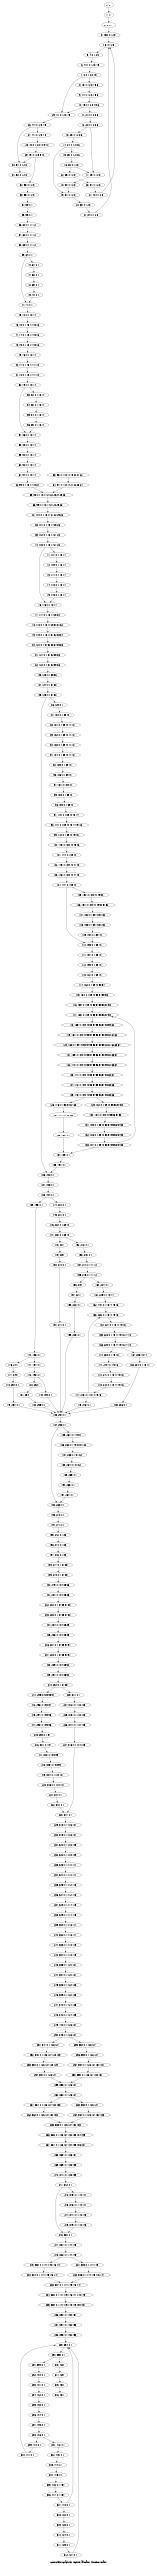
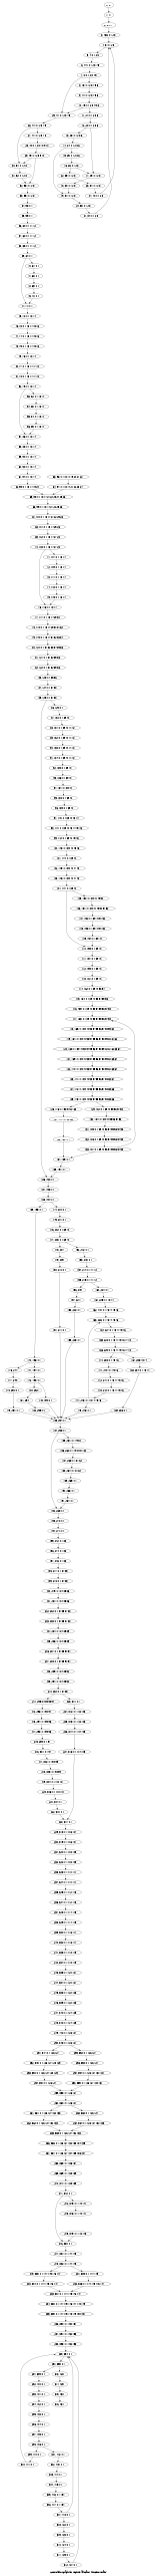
  digraph {
    label="Control-flow-graph for register allocator (function _main)"
    n1 [label="0, 0: "]
    n2 [label="1, 1: "]
    n3 [label="2, 2: 0 1 "]
    n4 [label="3, 436: 0 1 2 3 "]
    n5 [label="4, 3: 0 1 2 3 "]
    n6 [label="5, 4: 0 1 2 3 "]
    n7 [label="6, 441: 0 1 2 3 4 5 "]
    n8 [label="7, 8: 0 1 2 3 4 5 "]
    n9 [label="8, 13: 0 1 2 3 4 5 6 "]
    n10 [label="25, 41: 0 1 2 3 4 5 "]
    n11 [label="9, 14: 0 1 2 3 4 5 6 "]
    n12 [label="26, 44: 0 1 2 3 4 5 "]
    n13 [label="10, 15: 0 1 2 3 4 5 6 "]
    n14 [label="11, 21: 0 1 2 3 6 "]
    n15 [label="12, 22: 0 1 2 3 6 "]
    n16 [label="13, 23: 0 1 2 3 6 "]
    n17 [label="17, 29: 0 1 2 3 "]
    n18 [label="14, 24: 0 1 2 3 6 "]
    n19 [label="18, 30: 0 1 2 3 "]
    n20 [label="15, 25: 0 1 2 3 6 "]
    n21 [label="19, 31: 0 1 2 3 "]
    n22 [label="16, 26: 0 1 2 3 "]
    n23 [label="20, 33: 0 1 2 3 "]
    n24 [label="22, 35: 0 1 2 3 "]
    n25 [label="23, 37: 0 1 2 3 "]
    n26 [label="21, 34: 0 1 2 3 "]
    n27 [label="24, 40: 0 1 2 3 "]
    n28 [label="27, 47: 0 1 2 3 7 8 "]
    n29 [label="30, 51: 0 1 2 3 "]
    n30 [label="28, 48: 0 1 2 3 7 8 9 10 "]
    n31 [label="31, 52: 0 1 2 3 "]
    n32 [label="29, 49: 0 1 2 3 9 10 "]
    n33 [label="32, 53: 0 1 2 3 "]
    n34 [label="33, 55: 0 1 2 3 "]
    n35 [label="34, 58: 0 1 "]
    n36 [label="35, 59: 0 1 "]
    n37 [label="36, 60: 0 1 11 12 "]
    n38 [label="37, 62: 0 1 11 12 "]
    n39 [label="38, 63: 0 1 11 12 "]
    n40 [label="39, 64: 0 1 "]
    n41 [label="40, 67: 0 1 "]
    n42 [label="44, 71: 0 1 "]
    n43 [label="41, 68: 0 1 "]
    n44 [label="45, 72: 0 1 13 14 "]
    n45 [label="42, 69: 0 1 "]
    n46 [label="43, 70: 0 1 "]
    n47 [label="46, 73: 0 1 13 14 15 16 "]
    n48 [label="47, 74: 0 1 13 14 15 16 "]
    n49 [label="48, 75: 0 1 13 14 15 16 "]
    n50 [label="49, 76: 0 1 13 14 "]
    n51 [label="50, 77: 0 1 13 14 17 18 "]
    n52 [label="51, 78: 0 1 13 14 17 18 "]
    n53 [label="52, 79: 0 1 13 14 "]
    n54 [label="53, 82: 0 1 13 14 "]
    n55 [label="57, 86: 0 1 13 14 "]
    n56 [label="54, 83: 0 1 13 14 "]
    n57 [label="58, 88: 0 1 13 14 "]
    n58 [label="55, 84: 0 1 13 14 "]
    n59 [label="56, 85: 0 1 13 14 "]
    n60 [label="59, 90: 0 1 13 14 "]
    n61 [label="60, 92: 0 1 13 14 "]
    n62 [label="61, 94: 0 1 13 14 "]
    n63 [label="62, 95: 0 1 13 14 19 20 "]
    n64 [label="65, 98: 0 1 13 14 21 22 23 24 25 26 "]
    n65 [label="63, 96: 0 1 13 14 19 20 21 22 "]
    n66 [label="64, 97: 0 1 13 14 21 22 23 24 "]
    n67 [label="66, 99: 0 1 13 14 21 22 25 26 "]
    n68 [label="67, 100: 0 1 13 14 21 22 25 26 "]
    n69 [label="68, 101: 0 1 13 14 25 26 "]
    n70 [label="69, 102: 0 1 13 14 27 28 "]
    n71 [label="70, 103: 0 1 13 14 27 28 "]
    n72 [label="71, 107: 0 1 13 14 "]
    n73 [label="76, 116: 0 1 13 14 "]
    n74 [label="72, 109: 0 1 13 14 "]
    n75 [label="77, 117: 0 1 13 14 29 30 "]
    n76 [label="73, 111: 0 1 13 14 "]
    n77 [label="74, 113: 0 1 13 14 "]
    n78 [label="75, 115: 0 1 13 14 "]
    n79 [label="78, 118: 0 1 13 14 29 30 31 32 "]
    n80 [label="79, 119: 0 1 13 14 31 32 33 34 "]
    n81 [label="80, 120: 0 1 31 32 33 34 35 36 "]
    n82 [label="81, 121: 0 1 31 32 35 36 "]
    n83 [label="82, 122: 0 1 31 32 35 36 "]
    n84 [label="83, 123: 0 1 35 36 "]
    n85 [label="84, 124: 0 1 37 38 "]
    n86 [label="85, 125: 0 1 37 38 "]
    n87 [label="86, 129: 0 1 "]
    n88 [label="136, 192: 0 1 "]
    n89 [label="87, 130: 0 1 39 40 "]
    n90 [label="137, 193: 0 1 "]
    n91 [label="88, 131: 0 1 39 40 41 42 "]
    n92 [label="89, 132: 0 1 39 40 41 42 "]
    n93 [label="90, 133: 0 1 39 40 41 42 "]
    n94 [label="91, 134: 0 1 39 40 41 42 "]
    n95 [label="92, 135: 0 1 39 40 "]
    n96 [label="93, 136: 0 1 39 40 "]
    n97 [label="94, 137: 0 1 39 40 "]
    n98 [label="95, 138: 0 1 39 40 "]
    n99 [label="96, 139: 0 1 39 40 "]
    n100 [label="97, 140: 0 1 39 40 43 44 "]
    n101 [label="98, 141: 0 1 39 40 43 44 45 46 "]
    n102 [label="99, 142: 0 1 39 40 45 46 "]
    n103 [label="100, 143: 0 1 39 40 45 46 "]
    n104 [label="101, 144: 0 1 39 40 "]
    n105 [label="102, 145: 0 1 39 40 47 48 "]
    n106 [label="103, 146: 0 1 39 40 47 48 "]
    n107 [label="104, 147: 0 1 39 40 "]
    n108 [label="105, 150: 0 1 39 40 49 50 "]
    n109 [label="110, 155: 0 1 39 40 "]
    n110 [label="106, 151: 0 1 39 40 49 50 51 52 "]
    n111 [label="111, 157: 0 1 39 40 "]
    n112 [label="107, 152: 0 1 39 40 51 52 "]
    n113 [label="108, 153: 0 1 39 40 51 52 "]
    n114 [label="109, 154: 0 1 39 40 "]
    n115 [label="112, 159: 0 1 39 40 "]
    n116 [label="113, 161: 0 1 39 40 "]
    n117 [label="114, 162: 0 1 39 40 53 54 "]
    n118 [label="115, 164: 0 1 39 40 53 54 55 56 "]
    n119 [label="116, 439: 0 1 39 40 53 54 55 56 57 58 "]
    n120 [label="117, 163: 0 1 39 40 53 54 55 56 57 58 "]
    n121 [label="118, 165: 0 1 39 40 53 54 55 56 57 58 59 60 "]
    n122 [label="119, 167: 0 1 39 40 53 54 55 56 57 58 59 60 61 62 "]
    n123 [label="120, 168: 0 1 39 40 53 54 55 56 57 58 59 60 61 62 63 64 "]
    n124 [label="121, 169: 0 1 39 40 53 54 55 56 57 58 59 60 63 64 "]
    n125 [label="122, 170: 0 1 39 40 53 54 55 56 57 58 59 60 63 64 "]
    n126 [label="123, 171: 0 1 39 40 53 54 55 56 57 58 63 64 "]
    n127 [label="124, 172: 0 1 39 40 53 54 55 56 57 58 65 66 "]
    n128 [label="125, 173: 0 1 39 40 53 54 55 56 57 58 65 66 "]
    n129 [label="126, 176: 0 1 53 54 67 68 "]
    n130 [label="129, 182: 0 1 39 40 55 56 57 58 "]
    n131 [label="127, 177: 0 1 67 68 "]
    n132 [label="130, 184: 0 1 39 40 55 56 57 58 "]
    n133 [label="128, 180: 0 1 "]
    n134 [label="134, 189: 0 1 "]
    n135 [label="135, 191: 0 1 "]
    n136 [label="131, 185: 0 1 39 40 53 54 55 56 57 58 "]
    n137 [label="132, 186: 0 1 39 40 53 54 55 56 57 58 "]
    n138 [label="133, 187: 0 1 39 40 53 54 55 56 57 58 "]
    n139 [label="138, 194: 0 1 "]
    n140 [label="139, 195: 0 1 "]
    n141 [label="144, 200: 0 1 "]
    n142 [label="140, 196: 0 1 "]
    n143 [label="145, 201: 0 1 "]
    n144 [label="141, 197: 0 1 "]
    n145 [label="176, 247: "]
    n146 [label="142, 198: 0 1 "]
    n147 [label="177, 249: "]
    n148 [label="143, 199: 0 1 "]
    n149 [label="180, 252: "]
    n150 [label="183, 257: 0 1 "]
    n151 [label="181, 254: "]
    n152 [label="184, 258: 0 1 "]
    n153 [label="146, 202: 0 1 69 70 "]
    n154 [label="147, 203: 0 1 69 70 "]
    n155 [label="148, 207: "]
    n156 [label="152, 212: 0 1 "]
    n157 [label="149, 209: "]
    n158 [label="153, 213: 0 1 "]
    n159 [label="150, 210: 0 1 "]
    n160 [label="151, 211: 0 1 "]
    n161 [label="154, 214: 0 1 71 72 "]
    n162 [label="155, 215: 0 1 71 72 "]
    n163 [label="156, 219: "]
    n164 [label="160, 224: 0 1 "]
    n165 [label="157, 221: "]
    n166 [label="161, 225: 0 1 73 74 "]
    n167 [label="158, 222: 0 1 "]
    n168 [label="159, 223: 0 1 "]
    n169 [label="162, 440: 0 1 73 74 75 76 "]
    n170 [label="163, 226: 0 1 73 74 75 76 "]
    n171 [label="164, 227: 0 1 73 74 75 76 "]
    n172 [label="165, 228: 0 1 73 74 75 76 77 78 "]
    n173 [label="166, 229: 0 1 73 74 75 76 77 78 "]
    n174 [label="167, 233: 73 74 "]
    n175 [label="170, 238: 0 1 75 76 "]
    n176 [label="168, 234: 0 1 73 74 "]
    n177 [label="171, 240: 0 1 75 76 "]
    n178 [label="169, 236: 0 1 "]
    n179 [label="172, 241: 0 1 73 74 75 76 "]
    n180 [label="173, 242: 0 1 73 74 75 76 "]
    n181 [label="174, 243: 0 1 73 74 75 76 "]
    n182 [label="175, 246: 0 1 "]
    n183 [label="178, 250: 0 1 "]
    n184 [label="179, 251: 0 1 "]
    n185 [label="182, 255: 0 1 "]
    n186 [label="185, 261: 0 1 79 80 "]
    n187 [label="192, 268: 0 1 "]
    n188 [label="186, 262: 0 1 79 80 81 82 "]
    n189 [label="193, 270: 0 1 "]
    n190 [label="187, 263: 0 1 81 82 "]
    n191 [label="188, 264: 0 1 81 82 "]
    n192 [label="189, 265: 0 1 "]
    n193 [label="190, 266: 0 1 "]
    n194 [label="191, 267: 0 1 "]
    n195 [label="194, 271: 0 1 "]
    n196 [label="195, 272: 0 1 83 "]
    n197 [label="196, 274: 0 1 83 "]
    n198 [label="197, 276: 0 1 83 "]
    n199 [label="198, 277: 0 1 84 85 "]
    n200 [label="199, 278: 0 1 84 85 "]
    n201 [label="200, 279: 0 1 84 85 86 "]
    n202 [label="201, 281: 0 1 84 85 86 "]
    n203 [label="202, 282: 0 1 84 85 87 88 "]
    n204 [label="203, 283: 0 1 84 85 87 88 "]
    n205 [label="204, 284: 0 1 84 85 89 "]
    n206 [label="205, 286: 0 1 84 85 89 "]
    n207 [label="206, 287: 0 1 84 85 90 91 "]
    n208 [label="207, 288: 0 1 84 85 90 91 "]
    n209 [label="208, 289: 0 1 84 85 92 "]
    n210 [label="209, 291: 0 1 84 85 92 "]
    n211 [label="210, 292: 0 1 84 85 "]
    n212 [label="211, 295: 84 85 93 94 "]
    n213 [label="223, 311: 0 1 "]
    n214 [label="212, 296: 0 1 93 94 "]
    n215 [label="224, 312: 0 1 102 103 "]
    n216 [label="213, 297: 0 1 95 96 "]
    n217 [label="214, 298: 0 1 95 96 "]
    n218 [label="215, 299: 0 1 97 "]
    n219 [label="216, 301: 0 1 97 "]
    n220 [label="217, 302: 0 1 98 99 "]
    n221 [label="218, 303: 0 1 98 99 "]
    n222 [label="219, 304: 0 1 100 101 "]
    n223 [label="220, 306: 0 1 100 101 "]
    n224 [label="221, 307: 0 1 "]
    n225 [label="222, 310: 0 1 "]
    n226 [label="228, 317: 0 1 "]
    n227 [label="229, 318: 0 1 106 107 "]
    n228 [label="225, 313: 0 1 102 103 "]
    n229 [label="226, 314: 0 1 104 105 "]
    n230 [label="227, 316: 0 1 104 105 "]
    n231 [label="230, 319: 0 1 106 107 "]
    n232 [label="231, 320: 0 1 108 109 "]
    n233 [label="232, 322: 0 1 108 109 "]
    n234 [label="233, 323: 0 1 110 111 "]
    n235 [label="234, 324: 0 1 110 111 "]
    n236 [label="235, 325: 0 1 112 113 "]
    n237 [label="236, 327: 0 1 112 113 "]
    n238 [label="237, 328: 0 1 114 115 "]
    n239 [label="238, 329: 0 1 114 115 "]
    n240 [label="239, 330: 0 1 116 117 "]
    n241 [label="240, 332: 0 1 116 117 "]
    n242 [label="241, 333: 0 1 118 119 "]
    n243 [label="242, 334: 0 1 118 119 "]
    n244 [label="243, 335: 0 1 120 121 "]
    n245 [label="244, 337: 0 1 120 121 "]
    n246 [label="245, 338: 0 1 122 123 "]
    n247 [label="246, 339: 0 1 122 123 "]
    n248 [label="247, 340: 0 1 124 125 "]
    n249 [label="248, 342: 0 1 124 125 "]
    n250 [label="249, 442: 0 1 126 127 "]
    n251 [label="250, 343: 0 1 126 127 "]
    n252 [label="251, 347: 0 1 126 127 "]
    n253 [label="255, 352: 0 1 126 127 "]
    n254 [label="252, 348: 0 1 126 127 128 129 "]
    n255 [label="256, 353: 0 1 126 127 "]
    n256 [label="253, 350: 0 1 126 127 128 129 "]
    n257 [label="254, 351: 0 1 126 127 "]
    n258 [label="259, 358: 0 1 126 127 "]
    n259 [label="260, 360: 0 1 126 127 "]
    n260 [label="257, 354: 0 1 126 127 130 131 "]
    n261 [label="258, 355: 0 1 126 127 130 131 "]
    n262 [label="261, 361: 0 1 126 127 132 133 "]
    n263 [label="263, 363: 0 1 126 127 "]
    n264 [label="262, 362: 0 1 126 127 132 133 "]
    n265 [label="264, 364: 0 1 126 127 132 133 "]
    n266 [label="265, 365: 0 1 126 127 132 133 "]
    n267 [label="266, 366: 0 1 126 127 132 133 134 135 "]
    n268 [label="267, 367: 0 1 126 127 134 135 136 137 "]
    n269 [label="268, 368: 0 1 136 137 "]
    n270 [label="269, 369: 0 1 138 139 "]
    n271 [label="270, 371: 0 1 138 139 "]
    n272 [label="271, 372: 0 1 "]
    n273 [label="272, 375: 0 1 140 141 "]
    n274 [label="276, 380: 0 1 "]
    n275 [label="273, 376: 0 1 140 141 "]
    n276 [label="277, 381: 0 1 144 145 "]
-   n277 [label="274, 377: 0 1 142 143 "]
    n278 [label="275, 379: 0 1 142 143 "]
    n279 [label="278, 382: 0 1 144 145 "]
    n280 [label="279, 383: 0 1 144 145 146 147 "]
    n281 [label="281, 385: 0 1 144 145 "]
    n282 [label="280, 384: 0 1 144 145 146 147 "]
    n283 [label="282, 386: 0 1 144 145 146 147 "]
    n284 [label="283, 387: 0 1 144 145 146 147 "]
    n285 [label="284, 388: 0 1 144 145 146 147 148 149 "]
    n286 [label="285, 389: 0 1 144 145 148 149 150 151 "]
    n287 [label="286, 390: 0 1 150 151 "]
    n288 [label="287, 391: 0 1 152 153 "]
    n289 [label="288, 393: 0 1 152 153 "]
    n290 [label="289, 394: 0 1 "]
    n291 [label="290, 395: 0 1 "]
    n292 [label="291, 399: 0 1 "]
    n293 [label="313, 428: "]
    n294 [label="292, 400: 0 1 "]
    n295 [label="314, 429: "]
    n296 [label="293, 401: 0 1 "]
    n297 [label="294, 402: 0 1 "]
    n298 [label="295, 403: 0 1 "]
    n299 [label="296, 404: 0 1 "]
    n300 [label="297, 405: 0 1 "]
    n301 [label="298, 406: 0 1 "]
    n302 [label="299, 410: 0 1 "]
    n303 [label="301, 412: 0 1 "]
    n304 [label="300, 411: 0 1 "]
    n305 [label="302, 413: 0 1 "]
    n306 [label="303, 414: 0 1 "]
    n307 [label="304, 415: 0 1 "]
    n308 [label="305, 416: 0 1 154 "]
    n309 [label="306, 417: 0 1 154 "]
    n310 [label="307, 418: 0 1 "]
    n311 [label="308, 422: 0 1 "]
    n312 [label="309, 423: 0 1 "]
    n313 [label="310, 424: 0 1 "]
    n314 [label="311, 425: 0 1 "]
    n315 [label="312, 427: 0 1 "]
    n316 [label="315, 430: "]
    n317 [label="316, 431: "]
    n1 -> n2
    n2 -> n3
    n3 -> n4
    n4 -> n5
    n5 -> n6
    n6 -> n7
    n7 -> n8
    n8 -> n9
    n8 -> n10
    n9 -> n11
    n10 -> n12
    n11 -> n13
    n12 -> n28
    n12 -> n29
    n13 -> n10
    n13 -> n14
    n14 -> n15
    n15 -> n16
    n15 -> n17
    n16 -> n18
    n17 -> n19
    n18 -> n20
    n18 -> n21
    n19 -> n21
    n20 -> n22
    n21 -> n23
    n22 -> n17
    n22 -> n24
    n23 -> n26
    n24 -> n25
    n25 -> n27
    n26 -> n5
    n27 -> n5
    n28 -> n30
    n29 -> n31
    n30 -> n32
+   n31 -> n33
    n32 -> n29
    n32 -> n33
    n33 -> n34
    n34 -> n35
    n35 -> n36
    n36 -> n37
    n37 -> n38
    n38 -> n39
    n39 -> n40
    n40 -> n41
    n40 -> n42
    n41 -> n43
    n42 -> n44
    n43 -> n45
    n44 -> n47
    n45 -> n46
    n46 -> n42
    n47 -> n48
    n48 -> n49
    n49 -> n50
    n50 -> n51
    n51 -> n52
    n52 -> n53
    n53 -> n54
    n53 -> n55
    n54 -> n56
    n55 -> n57
    n56 -> n58
    n57 -> n60
    n58 -> n59
    n59 -> n55
    n60 -> n61
    n61 -> n62
    n62 -> n63
    n63 -> n64
    n64 -> n67
    n65 -> n66
    n66 -> n64
    n67 -> n68
    n68 -> n69
    n69 -> n70
    n70 -> n71
    n71 -> n72
    n71 -> n73
    n72 -> n74
    n73 -> n75
    n74 -> n76
    n75 -> n79
    n76 -> n77
    n77 -> n78
    n78 -> n73
    n79 -> n80
    n80 -> n81
    n81 -> n82
    n82 -> n83
    n83 -> n84
    n84 -> n85
    n85 -> n86
    n86 -> n87
    n86 -> n88
    n87 -> n89
    n88 -> n90
    n89 -> n91
    n90 -> n139
    n91 -> n92
    n92 -> n93
    n93 -> n94
    n94 -> n95
    n95 -> n96
    n96 -> n97
    n97 -> n98
    n98 -> n99
    n99 -> n100
    n100 -> n101
    n101 -> n102
    n102 -> n103
    n103 -> n104
    n104 -> n105
    n105 -> n106
    n106 -> n107
    n107 -> n108
    n107 -> n109
    n108 -> n110
    n109 -> n111
    n110 -> n112
    n111 -> n115
    n112 -> n113
    n113 -> n114
    n114 -> n109
    n115 -> n116
    n116 -> n117
    n117 -> n118
    n118 -> n119
    n119 -> n120
    n120 -> n121
    n121 -> n122
    n122 -> n123
    n123 -> n124
    n124 -> n125
    n125 -> n126
    n126 -> n127
    n127 -> n128
    n128 -> n129
    n128 -> n130
    n129 -> n131
    n130 -> n132
    n131 -> n133
    n132 -> n136
    n133 -> n134
    n134 -> n135
    n135 -> n88
    n136 -> n137
    n137 -> n138
    n138 -> n120
    n138 -> n134
    n139 -> n140
    n139 -> n141
    n140 -> n142
    n141 -> n143
    n142 -> n144
    n142 -> n145
    n143 -> n153
    n144 -> n146
    n145 -> n147
    n146 -> n148
    n146 -> n149
    n147 -> n183
    n148 -> n150
    n149 -> n151
    n150 -> n152
    n151 -> n185
    n152 -> n186
    n152 -> n187
    n153 -> n154
    n154 -> n155
    n154 -> n156
    n155 -> n157
    n156 -> n158
    n157 -> n159
    n158 -> n161
    n159 -> n160
    n160 -> n150
    n161 -> n162
    n162 -> n163
    n162 -> n164
    n163 -> n165
    n164 -> n166
    n165 -> n167
    n166 -> n169
    n167 -> n168
    n168 -> n150
    n169 -> n170
    n170 -> n171
    n171 -> n172
    n172 -> n173
    n173 -> n174
    n173 -> n175
    n174 -> n176
    n175 -> n177
    n176 -> n178
    n177 -> n179
    n178 -> n150
    n179 -> n180
    n180 -> n181
    n181 -> n170
    n181 -> n182
    n182 -> n150
    n183 -> n184
    n184 -> n150
    n185 -> n150
    n186 -> n188
    n187 -> n189
    n188 -> n190
    n189 -> n195
    n190 -> n191
    n191 -> n192
    n192 -> n193
    n193 -> n194
    n194 -> n187
    n195 -> n196
    n196 -> n197
    n197 -> n198
    n198 -> n199
    n199 -> n200
    n200 -> n201
    n201 -> n202
    n202 -> n203
    n203 -> n204
    n204 -> n205
    n205 -> n206
    n206 -> n207
    n207 -> n208
    n208 -> n209
    n209 -> n210
    n210 -> n211
    n211 -> n212
    n211 -> n213
    n212 -> n214
    n213 -> n215
    n214 -> n216
    n215 -> n228
    n216 -> n217
    n217 -> n218
    n218 -> n219
    n219 -> n220
    n220 -> n221
    n221 -> n222
    n222 -> n223
    n223 -> n224
    n224 -> n225
    n225 -> n226
    n226 -> n227
    n227 -> n231
    n228 -> n229
    n229 -> n230
    n230 -> n226
    n231 -> n232
    n232 -> n233
    n233 -> n234
    n234 -> n235
    n235 -> n236
    n236 -> n237
    n237 -> n238
    n238 -> n239
    n239 -> n240
    n240 -> n241
    n241 -> n242
    n242 -> n243
    n243 -> n244
    n244 -> n245
    n245 -> n246
    n246 -> n247
    n247 -> n248
    n248 -> n249
    n249 -> n250
    n250 -> n251
    n251 -> n252
    n251 -> n253
    n252 -> n254
    n253 -> n255
    n254 -> n256
    n255 -> n260
    n256 -> n257
    n257 -> n258
    n258 -> n259
    n259 -> n262
    n259 -> n263
    n260 -> n261
    n261 -> n258
    n262 -> n264
    n263 -> n265
    n264 -> n266
    n265 -> n266
    n266 -> n267
    n267 -> n268
    n268 -> n269
    n269 -> n270
    n270 -> n271
    n271 -> n272
    n272 -> n273
    n272 -> n274
    n273 -> n275
    n274 -> n276
-   n275 -> n277
    n276 -> n279
-   n277 -> n278
    n278 -> n274
    n279 -> n280
    n279 -> n281
    n280 -> n282
    n281 -> n283
    n282 -> n284
    n283 -> n284
    n284 -> n285
    n285 -> n286
    n286 -> n287
    n287 -> n288
    n288 -> n289
    n289 -> n290
    n290 -> n291
    n291 -> n292
    n291 -> n293
    n292 -> n294
    n293 -> n295
    n294 -> n296
    n295 -> n316
    n296 -> n297
    n297 -> n298
    n298 -> n299
    n299 -> n300
    n300 -> n301
    n301 -> n302
    n301 -> n303
    n302 -> n304
    n303 -> n305
    n304 -> n290
    n305 -> n306
    n306 -> n307
    n307 -> n308
    n308 -> n309
    n309 -> n310
    n310 -> n290
    n310 -> n311
    n311 -> n312
    n312 -> n313
    n313 -> n314
    n314 -> n315
    n315 -> n290
    n316 -> n317
  }
